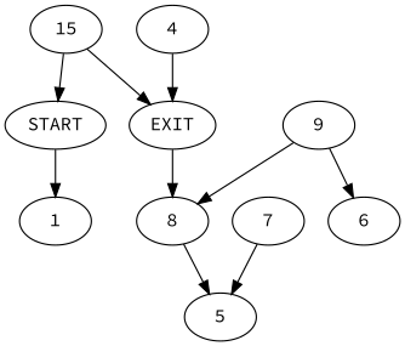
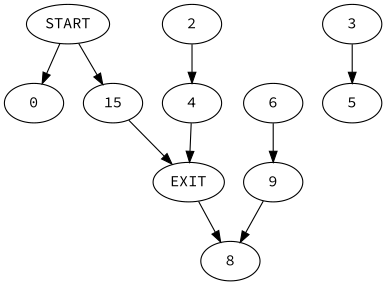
  digraph {
    fontname="Source Code Pro"
    node [fontname="Source Code Pro"]
    edge [fontname="Source Code Pro"]
    n1 [label=START]
-   1
+   1 [label=0]
    n3 [label=15]
    n4 [label=EXIT]
    8
+   2
    4
-   3 [label=7]
+   3
    5
    6
    9
    n1 -> 1
-   n3 -> n1
+   n1 -> n3
    n3 -> n4
    n4 -> 8
-   8 -> 5
+   2 -> 4
    4 -> n4
    3 -> 5
-   9 -> 6
+   6 -> 9
    9 -> 8
  }
